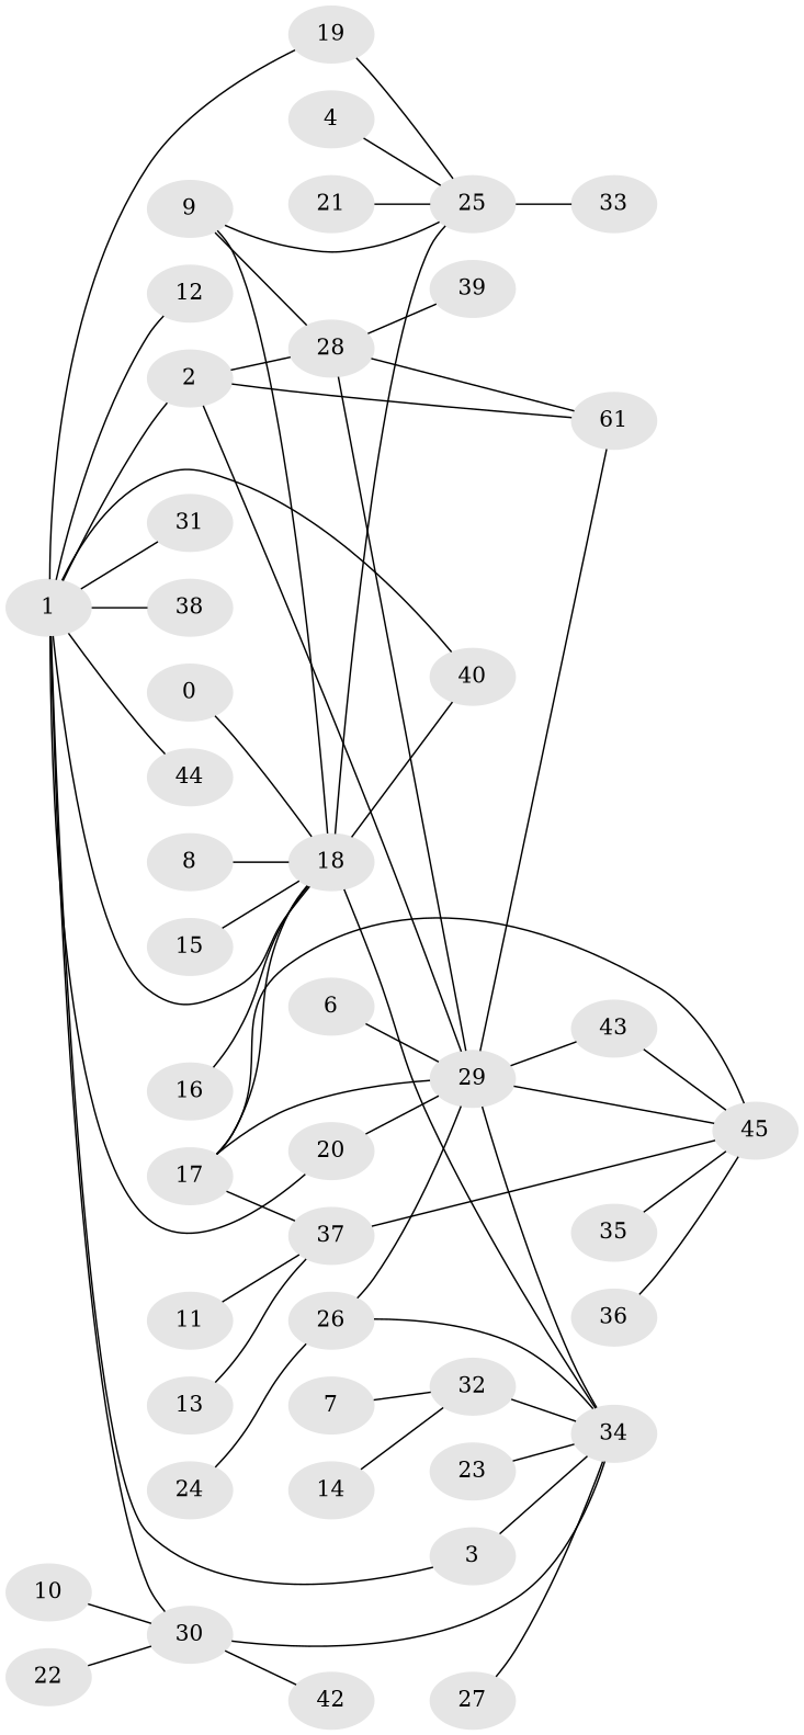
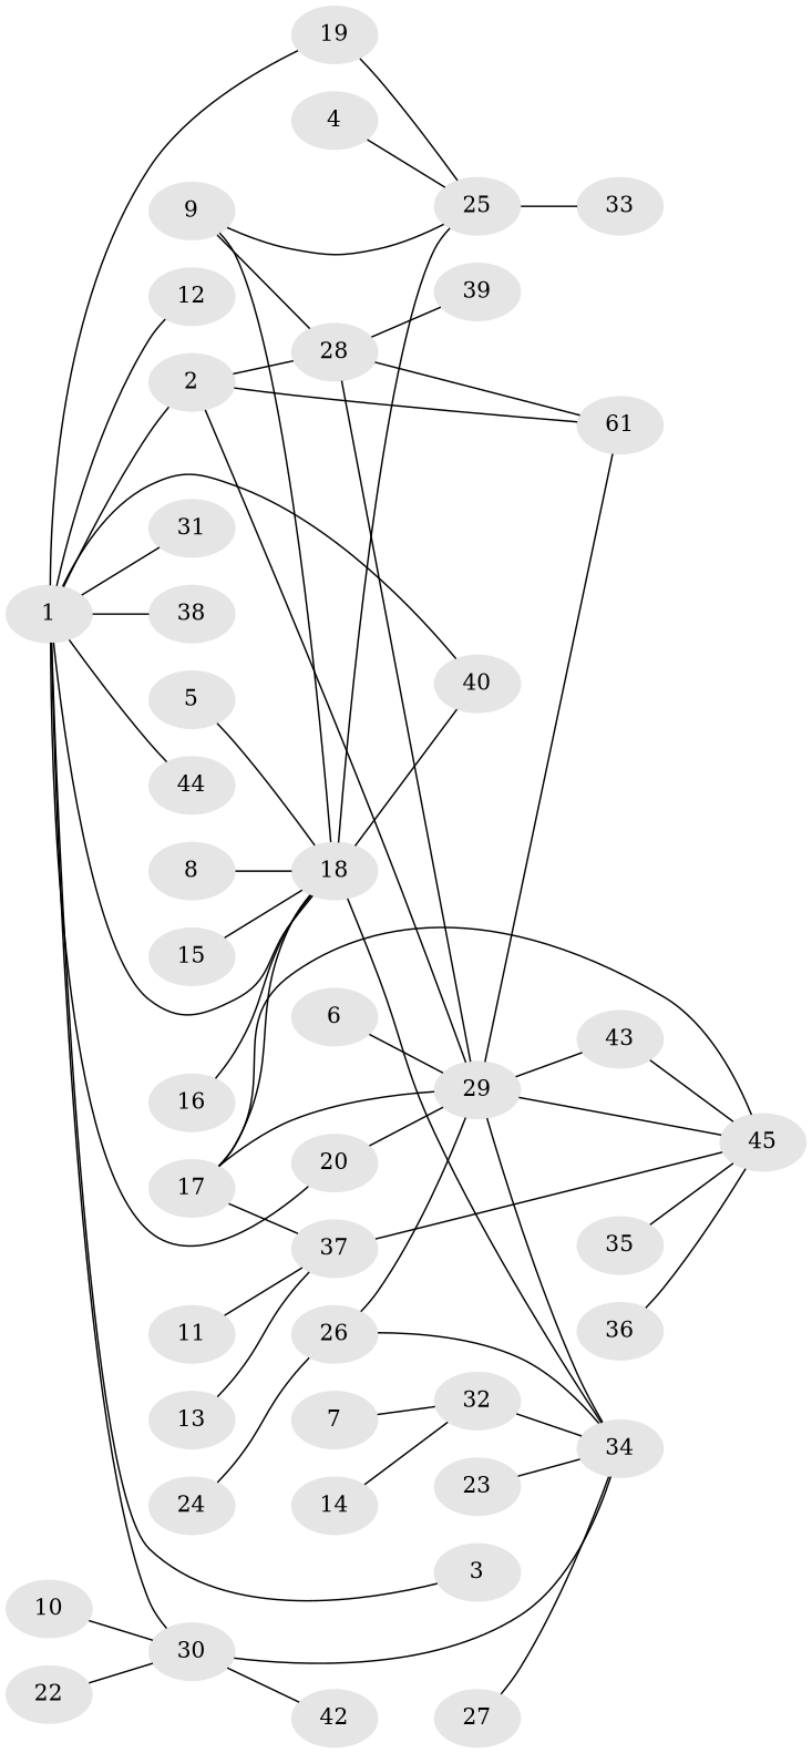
  graph {
    rankdir=LR
    node [color=gray90 style=filled]
    edge [weight=1.0]
    1
    2
    3
    12
    18
    19
    30
    31
    38
    40
    44
    20
    28
    29
    n15 [label=61]
    34
    17
    37
    45
    25
    42
    39
    43
    4
    33
-   5 [label=0]
+   5
    6
    7
    32
    8
    9
    10
    11
    13
    14
    15
    16
-   21
    22
    23
    24
    26
    27
    35
    36
    1 -- 2
    1 -- 3
    1 -- 12
    1 -- 18
    1 -- 19
    1 -- 30
    1 -- 31
    1 -- 38
    1 -- 40
    1 -- 44
    1 -- 20
    2 -- 28
    2 -- 29
    2 -- n15
-   3 -- 34 [weight=3.0]
    18 -- 40
    18 -- 34 [weight=2.0]
    18 -- 25 [weight=2.0]
    19 -- 25
    30 -- 34
    30 -- 42
    20 -- 29
    28 -- 29
    28 -- n15
    28 -- 39
    29 -- n15
    29 -- 34 [weight=2.0]
    29 -- 45
    29 -- 43
    17 -- 18
    17 -- 29
    17 -- 37
    17 -- 45
    37 -- 45
    25 -- 33
    43 -- 45
    4 -- 25
    5 -- 18
    6 -- 29
    7 -- 32
    32 -- 34
    8 -- 18
    9 -- 18 [weight=2.0]
    9 -- 28
    9 -- 25
    10 -- 30
    11 -- 37
    13 -- 37
    14 -- 32
    15 -- 18
    16 -- 18
-   21 -- 25
    22 -- 30
    23 -- 34
    24 -- 26
    26 -- 29
    26 -- 34
    27 -- 34
    35 -- 45
    36 -- 45
  }
